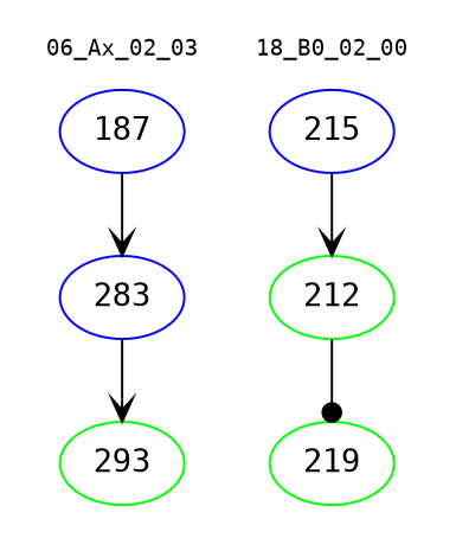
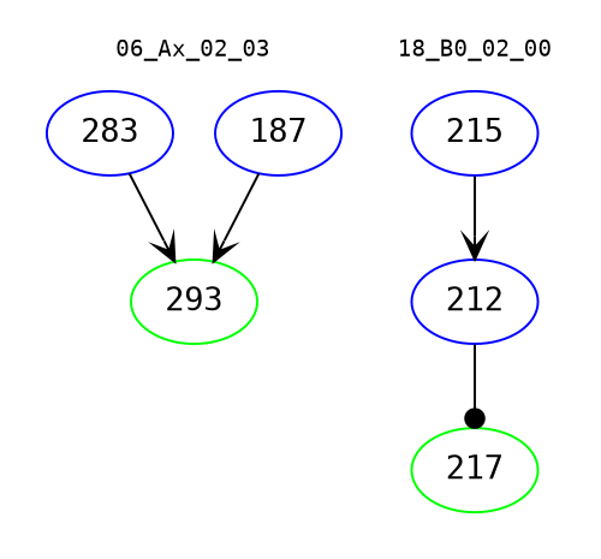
  digraph {
    fontname="DejaVu Sans Mono"
    node [color=blue fontname="DejaVu Sans Mono"]
    edge [arrowhead=vee color=black fontname="DejaVu Sans Mono"]
    n1 [label=187]
    n2 [label=283]
    n3 [color=green label=293]
    n4 [label=215]
-   n5 [color=green label=212]
-   n6 [color=green label=219]
+   n5 [label=212]
+   n6 [color=green label=217]
    subgraph cluster_1 {
      color=white
      fontsize=10
      label="06_Ax_02_03"
      n1
      n2
      n3
    }
    subgraph cluster_2 {
      color=white
      fontsize=10
      label="18_B0_02_00"
      n4
      n5
      n6
    }
-   n1 -> n2
+   n1 -> n3
    n2 -> n3
    n4 -> n5
    n5 -> n6 [arrowhead=dot]
  }
